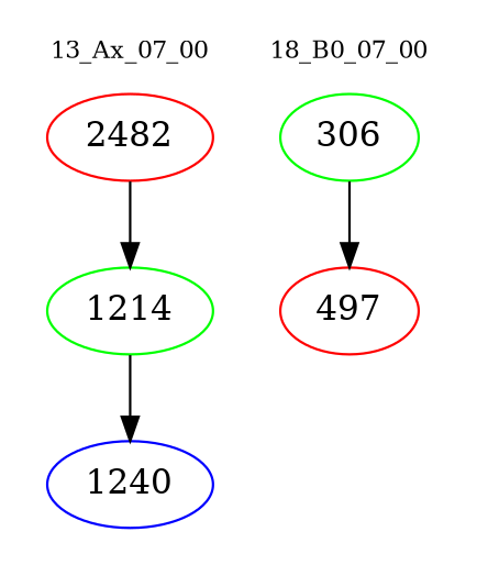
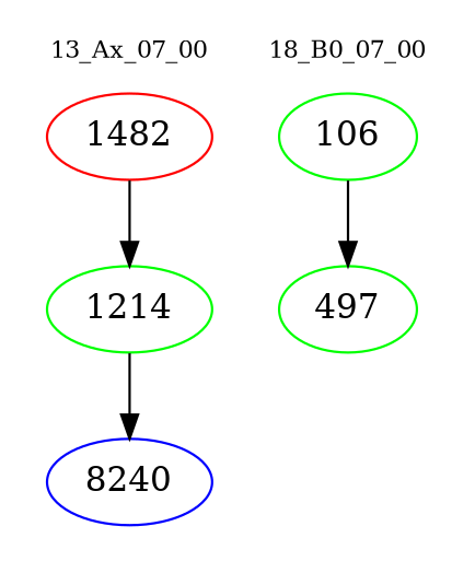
  digraph {
    node [color=green]
    edge [color=black]
    n1 [label=1214]
-   n2 [color=blue label=1240]
-   n3 [color=red label=2482]
-   n4 [label=306]
-   n5 [color=red label=497]
+   n2 [color=blue label=8240]
+   n3 [color=red label=1482]
+   n4 [label=106]
+   n5 [label=497]
    subgraph cluster_1 {
      color=white
      fontsize=10
      label="13_Ax_07_00"
      n1
      n2
      n3
    }
    subgraph cluster_2 {
      color=white
      fontsize=10
      label="18_B0_07_00"
      n4
      n5
    }
    n1 -> n2
    n3 -> n1
    n4 -> n5
  }
